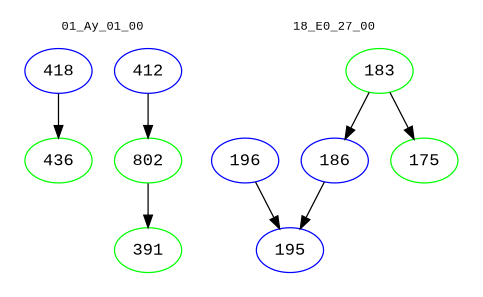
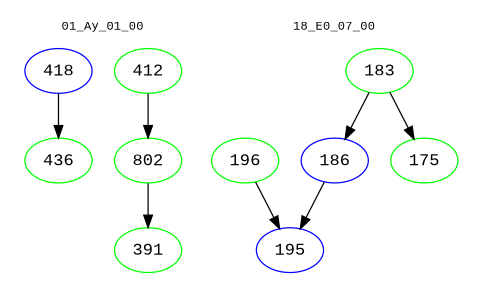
  digraph {
    fontname="Liberation Mono"
    node [color=green fontname="Liberation Mono"]
    edge [color=black fontname="Liberation Mono"]
-   n1 [color=blue label=412]
+   n1 [label=412]
    n2 [label=802]
    n3 [color=blue label=418]
    n4 [label=391]
    n5 [label=436]
    n6 [color=blue label=186]
    n7 [label=183]
    n8 [color=blue label=195]
    n9 [label=175]
-   n10 [color=blue label=196]
+   n10 [label=196]
    subgraph cluster_1 {
      color=white
      fontsize=10
      label="01_Ay_01_00"
      n1
      n2
      n3
      n4
      n5
    }
    subgraph cluster_2 {
      color=white
      fontsize=10
-     label="18_E0_27_00"
+     label="18_E0_07_00"
      n6
      n7
      n8
      n9
      n10
    }
    n1 -> n2
    n2 -> n4
    n3 -> n5
    n6 -> n8
    n7 -> n6
    n7 -> n9
    n10 -> n8
  }
